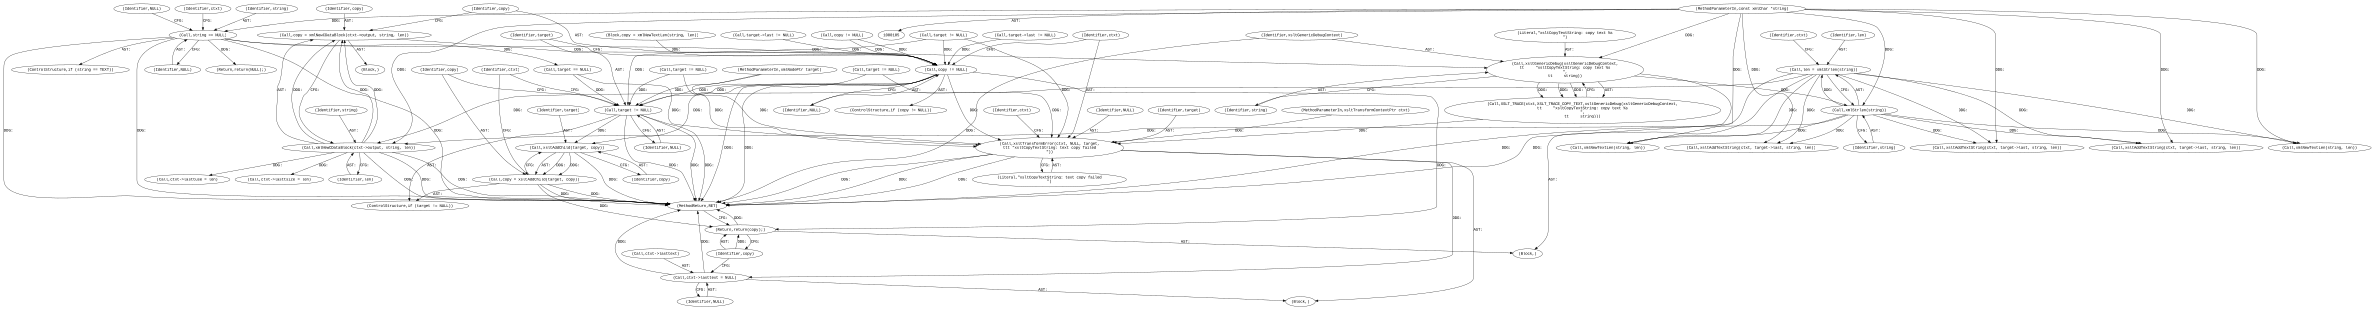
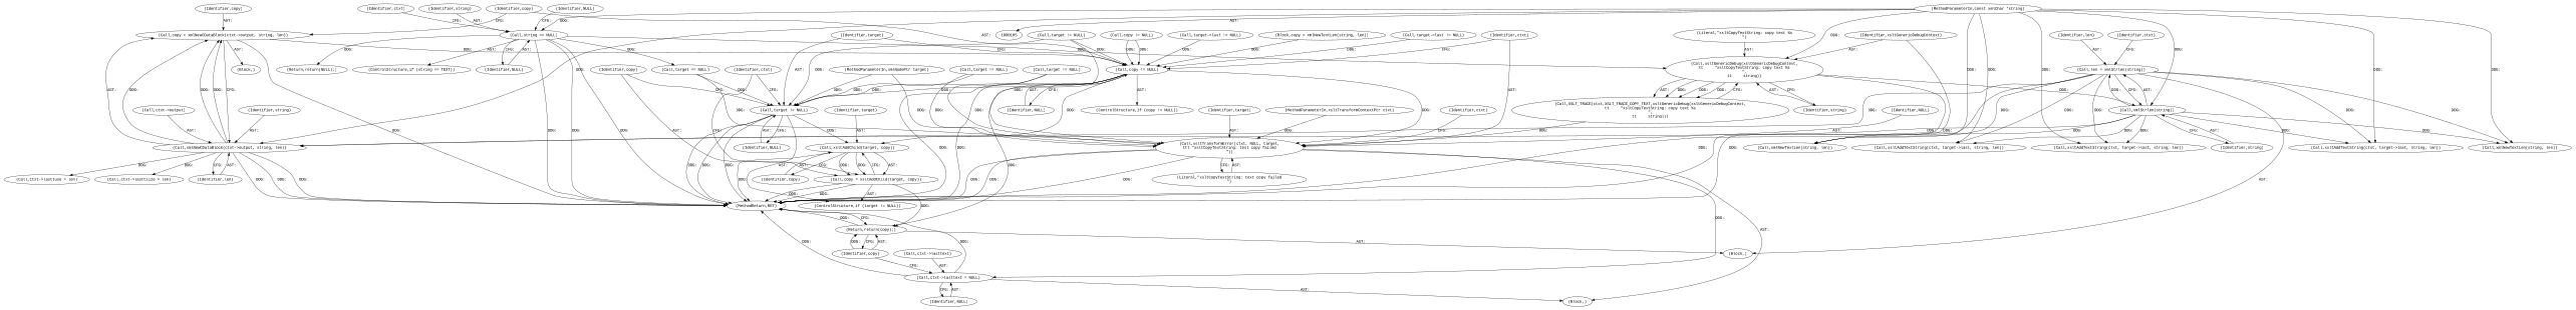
  digraph {
    fontname="Liberation Mono"
    node [fontname="Liberation Mono"]
    edge [fontname="Liberation Mono"]
    n1 [label="(Call,copy = xmlNewCDataBlock(ctxt->output, string, len))"]
    n2 [label="(Call,xmlNewCDataBlock(ctxt->output, string, len))"]
    n3 [label="(Call,copy != NULL)"]
    n4 [label="(MethodReturn,RET)"]
    n5 [label="(Block,)"]
    n6 [label="(Identifier,len)"]
    n7 [label="(Call,ctxt->lasttuse = len)"]
    n8 [label="(Call,ctxt->lasttsize = len)"]
    n9 [label="(Call,target != NULL)"]
    n10 [label="(Call,xsltAddChild(target, copy))"]
    n11 [label="(Return,return(copy);)"]
    n12 [label="(Call,xsltTransformError(ctxt, NULL, target,\n\t\t\t \"xsltCopyTextString: text copy failed\n\"))"]
    n13 [label="(ControlStructure,if (copy != NULL))"]
    n14 [label="(Identifier,NULL)"]
    n15 [label="(Call,xmlStrlen(string))"]
    n16 [label="(Call,len = xmlStrlen(string))"]
    n17 [label="(Identifier,string)"]
    n18 [label="(Call,xsltAddTextString(ctxt, target->last, string, len))"]
    n19 [label="(Call,xmlNewTextLen(string, len))"]
    n20 [label="(Call,xmlNewTextLen(string, len))"]
    n21 [label="(Call,xsltAddTextString(ctxt, target->last, string, len))"]
    n22 [label="(Call,xsltAddTextString(ctxt, target->last, string, len))"]
    n23 [label="(Block,)"]
    n24 [label="(Call,xsltGenericDebug(xsltGenericDebugContext,\n\t\t     \"xsltCopyTextString: copy text %s\n\",\n\t\t     string))"]
    n25 [label="(Identifier,string)"]
    n26 [label="(Call,XSLT_TRACE(ctxt,XSLT_TRACE_COPY_TEXT,xsltGenericDebug(xsltGenericDebugContext,\n\t\t     \"xsltCopyTextString: copy text %s\n\",\n\t\t     string)))"]
    n27 [label="(Call,string == NULL)"]
    n28 [label="(Return,return(NULL);)"]
    n29 [label="(Call,target == NULL)"]
    n30 [label="(ControlStructure,if (string == TEXT))"]
    n31 [label="(Identifier,NULL)"]
    n32 [label="(MethodParameterIn,const xmlChar *string)"]
    1000105
    n34 [label="(Identifier,NULL)"]
    n35 [label="(ControlStructure,if (target != NULL))"]
    n36 [label="(Call,copy = xsltAddChild(target, copy))"]
    n37 [label="(Identifier,copy)"]
    n38 [label="(Identifier,copy)"]
    n39 [label="(Call,ctxt->lasttext = NULL)"]
    n40 [label="(Literal,\"xsltCopyTextString: text copy failed\n\")"]
    n41 [label="(Block,)"]
    n42 [label="(Identifier,NULL)"]
    n43 [label="(Call,copy != NULL)"]
    n44 [label="(Identifier,xsltGenericDebugContext)"]
    n45 [label="(Identifier,target)"]
    n46 [label="(Identifier,string)"]
    n47 [label="(Identifier,copy)"]
    n48 [label="(Call,target != NULL)"]
    n49 [label="(Identifier,NULL)"]
    n50 [label="(Identifier,len)"]
    n51 [label="(Identifier,NULL)"]
    n52 [label="(Identifier,target)"]
    n53 [label="(Identifier,ctxt)"]
    n54 [label="(Identifier,ctxt)"]
    n55 [label="(MethodParameterIn,xsltTransformContextPtr ctxt)"]
    n56 [label="(Identifier,string)"]
    n57 [label="(Call,target != NULL)"]
+   n58 [label="(Call,ctxt->output)"]
    n59 [label="(Call,ctxt->lasttext)"]
    n60 [label="(Call,target != NULL)"]
    n61 [label="(Identifier,target)"]
    n62 [label="(Call,target->last != NULL)"]
    n63 [label="(Identifier,ctxt)"]
    n64 [label="(Identifier,ctxt)"]
    n65 [label="(Identifier,copy)"]
    n66 [label="(Block,copy = xmlNewTextLen(string, len))"]
    n67 [label="(Call,target->last != NULL)"]
    n68 [label="(Identifier,copy)"]
    n69 [label="(Identifier,ctxt)"]
    n70 [label="(MethodParameterIn,xmlNodePtr target)"]
    n71 [label="(Literal,\"xsltCopyTextString: copy text %s\n\")"]
    n1 -> n2 [label="CFG: "]
    n1 -> n3 [label="DDG: "]
+   n1 -> n4 [label="DDG: "]
    n1 -> n5 [label="AST: "]
    n2 -> n1 [label="AST: "]
    n2 -> n1 [label="DDG: "]
    n2 -> n1 [label="DDG: "]
    n2 -> n1 [label="DDG: "]
    n2 -> n4 [label="DDG: "]
    n2 -> n4 [label="DDG: "]
    n2 -> n4 [label="DDG: "]
    n2 -> n6 [label="CFG: "]
    n2 -> n7 [label="DDG: "]
    n2 -> n8 [label="DDG: "]
    n3 -> n4 [label="DDG: "]
    n3 -> n4 [label="DDG: "]
    n3 -> n9 [label="DDG: "]
    n3 -> n10 [label="DDG: "]
    n3 -> n11 [label="DDG: "]
    n3 -> n12 [label="DDG: "]
    n3 -> n13 [label="AST: "]
    n3 -> n14 [label="CFG: "]
    n4 -> n11 [label="CFG: "]
    n6 -> n2 [label="AST: "]
    n9 -> n4 [label="DDG: "]
    n9 -> n4 [label="DDG: "]
    n9 -> n4 [label="DDG: "]
    n9 -> n10 [label="DDG: "]
    n9 -> n34 [label="CFG: "]
    n9 -> n35 [label="AST: "]
    n10 -> n4 [label="DDG: "]
    n10 -> n36 [label="AST: "]
    n10 -> n36 [label="DDG: "]
    n10 -> n36 [label="DDG: "]
    n10 -> n37 [label="CFG: "]
    n11 -> n4 [label="DDG: "]
    n11 -> n23 [label="AST: "]
    n11 -> n38 [label="CFG: "]
    n12 -> n4 [label="DDG: "]
    n12 -> n4 [label="DDG: "]
    n12 -> n4 [label="DDG: "]
    n12 -> n39 [label="DDG: "]
    n12 -> n40 [label="CFG: "]
    n12 -> n41 [label="AST: "]
    n14 -> n3 [label="AST: "]
    n15 -> n2 [label="DDG: "]
    n15 -> n16 [label="AST: "]
    n15 -> n16 [label="DDG: "]
    n15 -> n17 [label="CFG: "]
    n15 -> n18 [label="DDG: "]
    n15 -> n19 [label="DDG: "]
    n15 -> n20 [label="DDG: "]
    n15 -> n21 [label="DDG: "]
    n15 -> n22 [label="DDG: "]
    n16 -> n2 [label="DDG: "]
    n16 -> n4 [label="DDG: "]
    n16 -> n15 [label="CFG: "]
    n16 -> n18 [label="DDG: "]
    n16 -> n19 [label="DDG: "]
    n16 -> n20 [label="DDG: "]
    n16 -> n21 [label="DDG: "]
    n16 -> n22 [label="DDG: "]
    n16 -> n23 [label="AST: "]
    n17 -> n15 [label="AST: "]
    n24 -> n4 [label="DDG: "]
    n24 -> n15 [label="DDG: "]
    n24 -> n25 [label="CFG: "]
    n24 -> n26 [label="AST: "]
    n24 -> n26 [label="DDG: "]
    n24 -> n26 [label="DDG: "]
    n24 -> n26 [label="DDG: "]
    n25 -> n24 [label="AST: "]
    n26 -> n12 [label="DDG: "]
    n26 -> n24 [label="CFG: "]
    n27 -> n4 [label="DDG: "]
    n27 -> n4 [label="DDG: "]
    n27 -> n4 [label="DDG: "]
    n27 -> n24 [label="DDG: "]
    n27 -> n28 [label="DDG: "]
    n27 -> n29 [label="DDG: "]
    n27 -> n30 [label="AST: "]
    n27 -> n31 [label="CFG: "]
    n29 -> n9 [label="DDG: "]
    n29 -> n12 [label="DDG: "]
    n31 -> n27 [label="AST: "]
    n32 -> n2 [label="DDG: "]
    n32 -> n15 [label="DDG: "]
    n32 -> n18 [label="DDG: "]
    n32 -> n19 [label="DDG: "]
    n32 -> n20 [label="DDG: "]
    n32 -> n21 [label="DDG: "]
    n32 -> n22 [label="DDG: "]
    n32 -> n24 [label="DDG: "]
    n32 -> n27 [label="DDG: "]
    n32 -> 1000105 [label="AST: "]
    n34 -> n9 [label="AST: "]
    n36 -> n4 [label="DDG: "]
    n36 -> n4 [label="DDG: "]
    n36 -> n10 [label="CFG: "]
    n36 -> n11 [label="DDG: "]
    n36 -> n35 [label="AST: "]
    n37 -> n10 [label="AST: "]
    n38 -> n11 [label="AST: "]
    n38 -> n11 [label="DDG: "]
    n38 -> n39 [label="CFG: "]
    n39 -> n4 [label="DDG: "]
    n39 -> n4 [label="DDG: "]
    n39 -> n41 [label="AST: "]
    n39 -> n42 [label="CFG: "]
    n40 -> n12 [label="AST: "]
    n42 -> n39 [label="AST: "]
    n43 -> n3 [label="DDG: "]
    n43 -> n3 [label="DDG: "]
    n44 -> n4 [label="DDG: "]
    n44 -> n24 [label="AST: "]
    n45 -> n3 [label="CFG: "]
    n45 -> n9 [label="AST: "]
    n46 -> n2 [label="AST: "]
    n47 -> n1 [label="AST: "]
    n48 -> n3 [label="DDG: "]
    n48 -> n9 [label="DDG: "]
    n48 -> n12 [label="DDG: "]
    n49 -> n27 [label="CFG: "]
    n50 -> n16 [label="AST: "]
    n51 -> n12 [label="AST: "]
    n52 -> n12 [label="AST: "]
    n53 -> n27 [label="CFG: "]
    n54 -> n16 [label="CFG: "]
    n55 -> n12 [label="DDG: "]
    n56 -> n27 [label="AST: "]
    n57 -> n9 [label="DDG: "]
    n57 -> n12 [label="DDG: "]
+   n58 -> n2 [label="AST: "]
    n59 -> n39 [label="AST: "]
    n60 -> n9 [label="DDG: "]
    n60 -> n12 [label="DDG: "]
    n61 -> n10 [label="AST: "]
    n62 -> n3 [label="DDG: "]
    n63 -> n9 [label="CFG: "]
    n63 -> n36 [label="CFG: "]
    n64 -> n12 [label="CFG: "]
    n65 -> n1 [label="CFG: "]
    n65 -> n3 [label="AST: "]
    n66 -> n3 [label="DDG: "]
    n67 -> n3 [label="DDG: "]
    n68 -> n9 [label="CFG: "]
    n68 -> n36 [label="AST: "]
    n69 -> n3 [label="CFG: "]
    n69 -> n12 [label="AST: "]
    n70 -> n9 [label="DDG: "]
    n70 -> n12 [label="DDG: "]
    n71 -> n24 [label="AST: "]
  }
